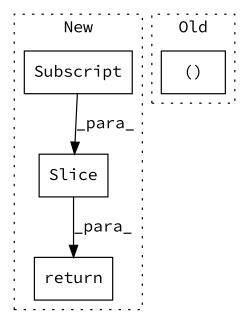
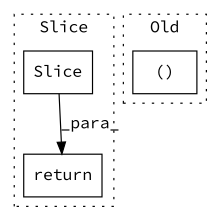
  digraph {
    fontname="Source Code Pro"
    node [fontname="Source Code Pro" shape=box]
    edge [fontname="Source Code Pro"]
    n1 [a=80 l=11 label=Slice s=6942]
-   n2 [a=63 l="10,0" label=Subscript s="6943,0"]
    n3 [a=93 l=7 label=return s=7021]
    n4 [a=54 l=24 label="()" s=4829]
    subgraph cluster_1 {
-     label=New
+     label=Slice
      style=dotted
      n1
-     n2
      n3
    }
    subgraph cluster_2 {
      label=Old
      style=dotted
      n4
    }
    n1 -> n3 [label=_para_]
-   n2 -> n1 [label=_para_]
  }
